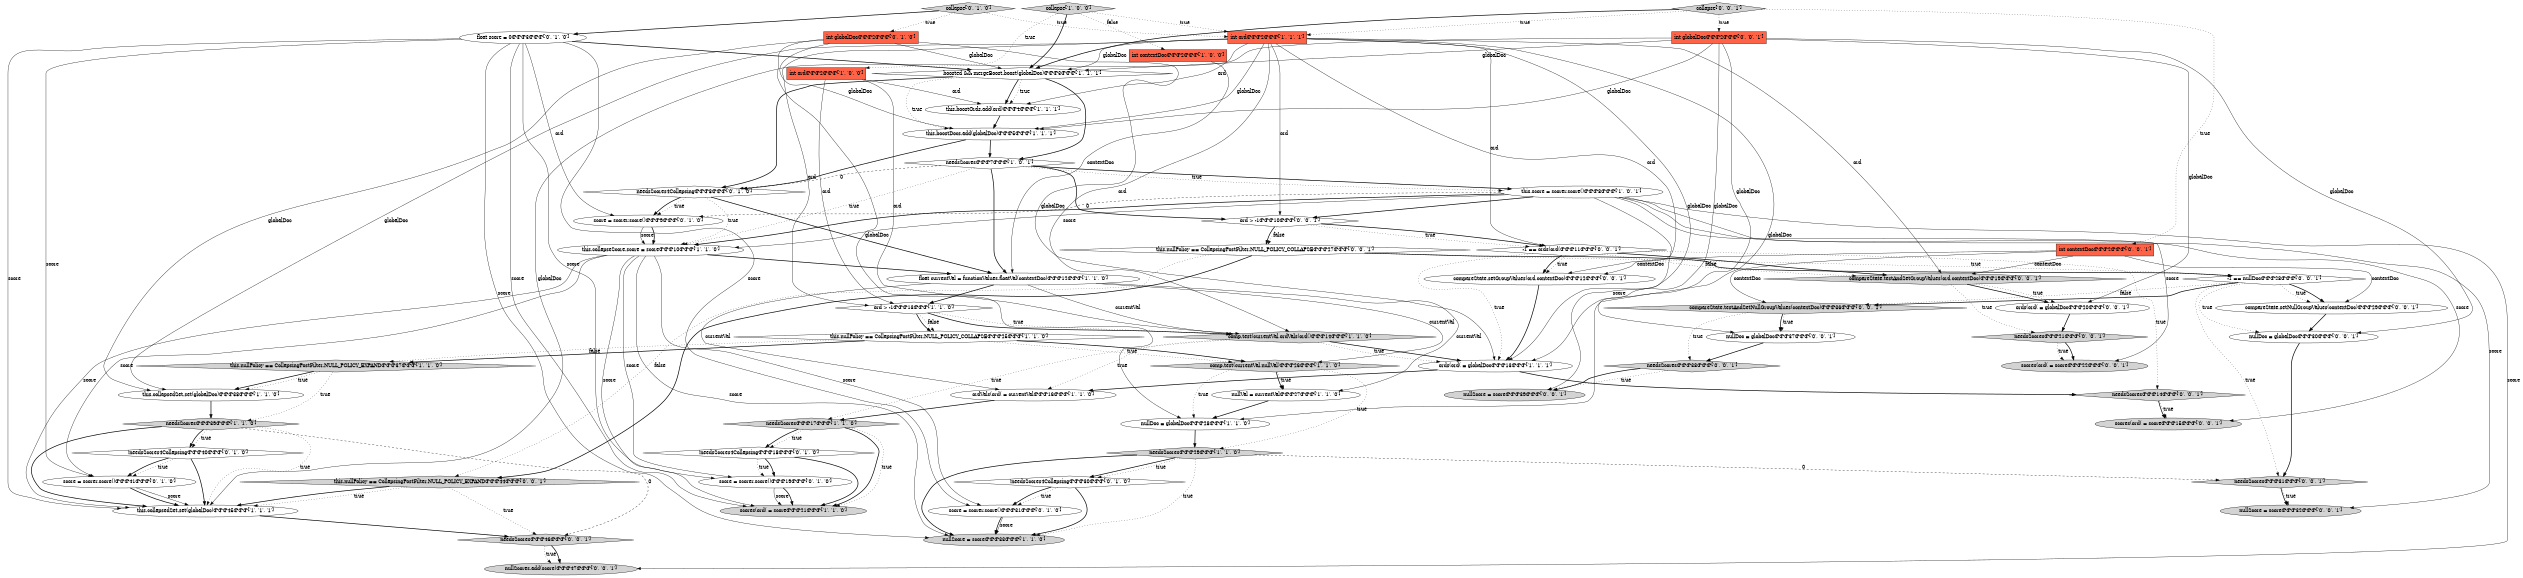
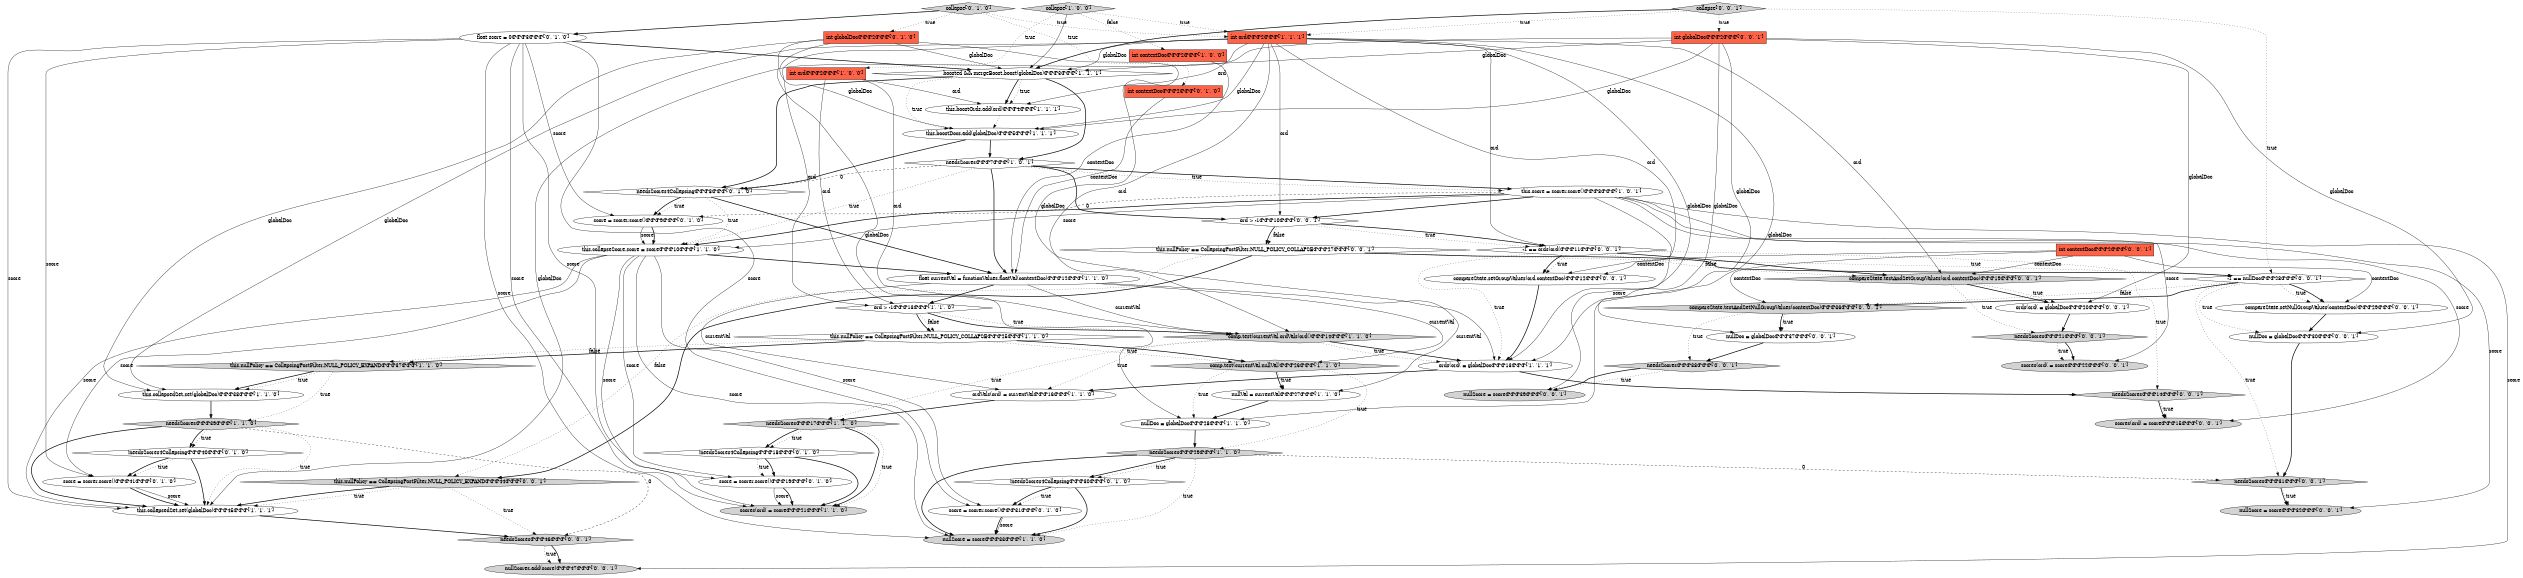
  digraph {
    node [fillcolor=white shape=diamond style=filled]
    edge [style=bold]
    n1 [label="ords(ord( = globalDoc@@@13@@@['1', '1', '1']" shape=ellipse]
    n2 [label="ordVals(ord( = currentVal@@@16@@@['1', '1', '0']" shape=ellipse]
    n3 [fillcolor=lightgray label="needsScores@@@14@@@['0', '0', '1']"]
    n4 [fillcolor=lightgray label="needsScores@@@17@@@['1', '1', '0']"]
    n5 [fillcolor=lightgray label="scores(ord( = score@@@15@@@['0', '0', '1']" shape=ellipse]
    n6 [label="nullDoc = globalDoc@@@37@@@['0', '0', '1']" shape=ellipse]
    n7 [fillcolor=lightgray label="needsScores@@@38@@@['0', '0', '1']"]
    n8 [fillcolor=lightgray label="nullScore = score@@@39@@@['0', '0', '1']" shape=ellipse]
    n9 [fillcolor=tomato label="int contextDoc@@@2@@@['1', '0', '0']" shape=box]
    n10 [label="float currentVal = functionValues.floatVal(contextDoc)@@@12@@@['1', '1', '0']" shape=ellipse]
    n11 [label="ord > -1@@@13@@@['1', '1', '0']"]
    n12 [fillcolor=lightgray label="comp.test(currentVal,ordVals(ord()@@@14@@@['1', '1', '0']"]
    n13 [fillcolor=lightgray label="comp.test(currentVal,nullVal)@@@26@@@['1', '1', '0']"]
    n14 [label="nullVal = currentVal@@@27@@@['1', '1', '0']" shape=ellipse]
    n15 [label="compareState.setNullGroupValues(contextDoc)@@@29@@@['0', '0', '1']" shape=ellipse]
    n16 [label="nullDoc = globalDoc@@@30@@@['0', '0', '1']" shape=ellipse]
    n17 [fillcolor=lightgray label="needsScores@@@31@@@['0', '0', '1']"]
    n18 [label="-1 == ords(ord(@@@11@@@['0', '0', '1']"]
    n19 [label="compareState.setGroupValues(ord,contextDoc)@@@12@@@['0', '0', '1']" shape=ellipse]
    n20 [fillcolor=lightgray label="compareState.testAndSetGroupValues(ord,contextDoc)@@@19@@@['0', '0', '1']"]
    n21 [fillcolor=lightgray label="needsScores@@@21@@@['0', '0', '1']"]
    n22 [label="ords(ord( = globalDoc@@@20@@@['0', '0', '1']" shape=ellipse]
    n23 [fillcolor=lightgray label="compareState.testAndSetNullGroupValues(contextDoc)@@@36@@@['0', '0', '1']"]
    n24 [label="score = scorer.score()@@@19@@@['0', '1', '0']" shape=ellipse]
    n25 [fillcolor=lightgray label="scores(ord( = score@@@21@@@['1', '1', '0']" shape=ellipse]
    n26 [fillcolor=lightgray label="nullScore = score@@@32@@@['0', '0', '1']" shape=ellipse]
    n27 [label="!needsScores4Collapsing@@@18@@@['0', '1', '0']"]
    n28 [label="!needsScores4Collapsing@@@30@@@['0', '1', '0']"]
    n29 [label="score = scorer.score()@@@31@@@['0', '1', '0']" shape=ellipse]
    n30 [fillcolor=lightgray label="nullScore = score@@@33@@@['1', '1', '0']" shape=ellipse]
    n31 [label="this.score = scorer.score()@@@8@@@['1', '0', '1']" shape=ellipse]
    n32 [label="ord > -1@@@10@@@['0', '0', '1']"]
    n33 [label="this.collapseScore.score = score@@@10@@@['1', '1', '0']" shape=ellipse]
    n34 [fillcolor=lightgray label="scores(ord( = score@@@22@@@['0', '0', '1']" shape=ellipse]
    n35 [label="score = scorer.score()@@@9@@@['0', '1', '0']" shape=ellipse]
    n36 [fillcolor=lightgray label="nullScores.add(score)@@@47@@@['0', '0', '1']" shape=ellipse]
    n37 [label="this.nullPolicy == CollapsingPostFilter.NULL_POLICY_COLLAPSE@@@27@@@['0', '0', '1']"]
    n38 [label="score = scorer.score()@@@41@@@['0', '1', '0']" shape=ellipse]
    n39 [label="this.collapsedSet.set(globalDoc)@@@45@@@['1', '1', '1']" shape=ellipse]
    n40 [fillcolor=lightgray label="needsScores@@@46@@@['0', '0', '1']"]
    n41 [label="-1 == nullDoc@@@28@@@['0', '0', '1']"]
    n42 [fillcolor=lightgray label="this.nullPolicy == CollapsingPostFilter.NULL_POLICY_EXPAND@@@44@@@['0', '0', '1']"]
    n43 [label="nullDoc = globalDoc@@@28@@@['1', '1', '0']" shape=ellipse]
    n44 [fillcolor=lightgray label="needsScores@@@29@@@['1', '1', '0']"]
    n45 [label="!needsScores4Collapsing@@@40@@@['0', '1', '0']"]
    n46 [fillcolor=tomato label="int globalDoc@@@2@@@['0', '1', '0']" shape=box]
    n47 [label="boosted && mergeBoost.boost(globalDoc)@@@3@@@['1', '1', '1']"]
    n48 [label="this.collapsedSet.set(globalDoc)@@@38@@@['1', '1', '0']" shape=ellipse]
    n49 [label="this.boostDocs.add(globalDoc)@@@5@@@['1', '1', '1']" shape=ellipse]
    n50 [label="this.boostOrds.add(ord)@@@4@@@['1', '1', '1']" shape=ellipse]
    n51 [label="needsScores@@@7@@@['1', '0', '1']"]
    n52 [label="needsScores4Collapsing@@@8@@@['0', '1', '0']"]
    n53 [fillcolor=lightgray label="needsScores@@@39@@@['1', '1', '0']"]
+   n54 [fillcolor=tomato label="int contextDoc@@@2@@@['0', '1', '0']" shape=box]
    n55 [fillcolor=tomato label="int ord@@@2@@@['1', '0', '0']" shape=box]
    n56 [label="this.nullPolicy == CollapsingPostFilter.NULL_POLICY_COLLAPSE@@@25@@@['1', '1', '0']"]
    n57 [fillcolor=tomato label="int globalDoc@@@2@@@['0', '0', '1']" shape=box]
    n58 [fillcolor=lightgray label="this.nullPolicy == CollapsingPostFilter.NULL_POLICY_EXPAND@@@37@@@['1', '1', '0']"]
    n59 [fillcolor=tomato label="int contextDoc@@@2@@@['0', '0', '1']" shape=box]
    n60 [label="float score = 0@@@3@@@['0', '1', '0']" shape=ellipse]
    n61 [fillcolor=tomato label="int ord@@@2@@@['1', '1', '1']" shape=box]
    n62 [fillcolor=lightgray label="collapse['0', '1', '0']"]
    n63 [fillcolor=lightgray label="collapse['1', '0', '0']"]
    n64 [fillcolor=lightgray label="collapse['0', '0', '1']"]
    n1 -> n2
    n1 -> n3
    n2 -> n4
    n3 -> n5
    n3 -> n5 [label=true style=dotted]
    n4 -> n25
    n4 -> n25 [label=true style=dotted]
    n4 -> n27
    n4 -> n27 [label=true style=dotted]
    n6 -> n7
    n7 -> n8 [label=true style=dotted]
    n7 -> n8
    n9 -> n10 [label=contextDoc style=solid]
    n10 -> n2 [label=currentVal style=solid]
    n10 -> n11
    n10 -> n12 [label=currentVal style=solid]
    n10 -> n13 [label=currentVal style=solid]
    n10 -> n14 [label=currentVal style=solid]
    n11 -> n12 [label=true style=dotted]
    n11 -> n12
    n11 -> n56 [label=false style=dotted]
    n11 -> n56
    n12 -> n1
    n12 -> n1 [label=true style=dotted]
    n12 -> n2 [label=true style=dotted]
    n12 -> n4 [label=true style=dotted]
    n13 -> n14
    n13 -> n14 [label=true style=dotted]
    n13 -> n43 [label=true style=dotted]
    n13 -> n44 [label=true style=dotted]
    n14 -> n43
    n15 -> n16
    n16 -> n17
    n17 -> n26 [label=true style=dotted]
    n17 -> n26
    n18 -> n1 [label=true style=dotted]
    n18 -> n3 [label=true style=dotted]
    n18 -> n19 [label=true style=dotted]
    n18 -> n19
    n18 -> n20
    n18 -> n20 [label=false style=dotted]
    n19 -> n1
    n20 -> n21 [label=true style=dotted]
    n20 -> n22
    n20 -> n22 [label=true style=dotted]
    n21 -> n34
    n21 -> n34 [label=true style=dotted]
    n22 -> n21
    n23 -> n6
    n23 -> n6 [label=true style=dotted]
    n23 -> n7 [label=true style=dotted]
    n24 -> n25 [label=score style=solid]
    n24 -> n25
    n27 -> n24
    n27 -> n24 [label=true style=dotted]
    n27 -> n25
    n28 -> n29 [label=true style=dotted]
    n28 -> n29
    n28 -> n30
    n29 -> n30
    n29 -> n30 [label=score style=solid]
    n31 -> n5 [label=score style=solid]
    n31 -> n8 [label=score style=solid]
    n31 -> n26 [label=score style=solid]
    n31 -> n32
    n31 -> n33 [label=score style=solid]
    n31 -> n33
    n31 -> n34 [label=score style=solid]
    n31 -> n35 [label=0 style=dashed]
    n31 -> n36 [label=score style=solid]
    n32 -> n18 [label=true style=dotted]
    n32 -> n18
    n32 -> n37 [label=false style=dotted]
    n32 -> n37
    n33 -> n10
    n33 -> n24 [label=score style=solid]
    n33 -> n25 [label=score style=solid]
    n33 -> n29 [label=score style=solid]
    n33 -> n30 [label=score style=solid]
    n33 -> n38 [label=score style=solid]
    n33 -> n39 [label=score style=solid]
    n35 -> n33 [label=score style=solid]
    n35 -> n33
    n37 -> n41
    n37 -> n41 [label=true style=dotted]
    n37 -> n42
    n37 -> n42 [label=false style=dotted]
    n38 -> n39 [label=score style=solid]
    n38 -> n39
    n39 -> n40
    n40 -> n36 [label=true style=dotted]
    n40 -> n36
    n41 -> n15 [label=true style=dotted]
    n41 -> n15
    n41 -> n16 [label=true style=dotted]
    n41 -> n17 [label=true style=dotted]
    n41 -> n23
    n41 -> n23 [label=false style=dotted]
    n42 -> n39 [label=true style=dotted]
    n42 -> n39
    n42 -> n40 [label=true style=dotted]
    n43 -> n44
    n44 -> n17 [label=0 style=dashed]
    n44 -> n28
    n44 -> n28 [label=true style=dotted]
    n44 -> n30 [label=true style=dotted]
    n44 -> n30
    n45 -> n38 [label=true style=dotted]
    n45 -> n38
    n45 -> n39
    n46 -> n1 [label=globalDoc style=solid]
    n46 -> n43 [label=globalDoc style=solid]
    n46 -> n47 [label=globalDoc style=solid]
    n46 -> n48 [label=globalDoc style=solid]
    n46 -> n49 [label=globalDoc style=solid]
    n47 -> n49 [label=true style=dotted]
    n47 -> n50
    n47 -> n50 [label=true style=dotted]
    n47 -> n51
    n47 -> n52
    n48 -> n53
    n49 -> n51
    n49 -> n52
-   n50 -> n49
+   n50 -> n49 [style=dotted]
    n51 -> n10
    n51 -> n31
    n51 -> n31 [label=true style=dotted]
    n51 -> n32
    n51 -> n33 [label=true style=dotted]
    n51 -> n52 [label=0 style=dashed]
    n52 -> n10
    n52 -> n33 [label=true style=dotted]
    n52 -> n35 [label=true style=dotted]
    n52 -> n35
    n53 -> n39
    n53 -> n39 [label=true style=dotted]
    n53 -> n40 [label=0 style=dashed]
    n53 -> n45 [label=true style=dotted]
    n53 -> n45
+   n54 -> n10 [label=contextDoc style=solid]
    n55 -> n11 [label=ord style=solid]
    n55 -> n12 [label=ord style=solid]
    n55 -> n50 [label=ord style=solid]
    n56 -> n13 [label=true style=dotted]
    n56 -> n13
    n56 -> n58
    n56 -> n58 [label=false style=dotted]
    n57 -> n1 [label=globalDoc style=solid]
    n57 -> n6 [label=globalDoc style=solid]
    n57 -> n16 [label=globalDoc style=solid]
    n57 -> n22 [label=globalDoc style=solid]
    n57 -> n39 [label=globalDoc style=solid]
    n57 -> n47 [label=globalDoc style=solid]
    n57 -> n49 [label=globalDoc style=solid]
    n58 -> n48
    n58 -> n48 [label=true style=dotted]
    n58 -> n53 [label=true style=dotted]
    n59 -> n15 [label=contextDoc style=solid]
    n59 -> n19 [label=contextDoc style=solid]
    n59 -> n20 [label=contextDoc style=solid]
    n59 -> n23 [label=contextDoc style=solid]
    n60 -> n24 [label=score style=solid]
    n60 -> n25 [label=score style=solid]
    n60 -> n29 [label=score style=solid]
    n60 -> n30 [label=score style=solid]
-   n60 -> n35 [label=ord style=solid]
+   n60 -> n35 [label=score style=solid]
    n60 -> n38 [label=score style=solid]
    n60 -> n39 [label=score style=solid]
    n60 -> n47
    n61 -> n1 [label=globalDoc style=solid]
    n61 -> n11 [label=ord style=solid]
    n61 -> n12 [label=ord style=solid]
    n61 -> n18 [label=ord style=solid]
    n61 -> n19 [label=ord style=solid]
    n61 -> n20 [label=ord style=solid]
    n61 -> n32 [label=ord style=solid]
    n61 -> n43 [label=globalDoc style=solid]
    n61 -> n47 [label=globalDoc style=solid]
    n61 -> n48 [label=globalDoc style=solid]
    n61 -> n49 [label=globalDoc style=solid]
    n61 -> n50 [label=ord style=solid]
    n62 -> n46 [label=true style=dotted]
+   n62 -> n54 [label=true style=dotted]
    n62 -> n60
    n62 -> n61 [label=true style=dotted]
    n63 -> n9 [label=false style=dotted]
-   n63 -> n47
+   n63 -> n47 [style=solid]
    n63 -> n55 [label=true style=dotted]
    n63 -> n61 [label=true style=dotted]
    n64 -> n47
    n64 -> n57 [label=true style=dotted]
-   n64 -> n59 [label=true style=dotted]
+   n64 -> n41 [label=true style=dotted]
    n64 -> n61 [label=true style=dotted]
  }
